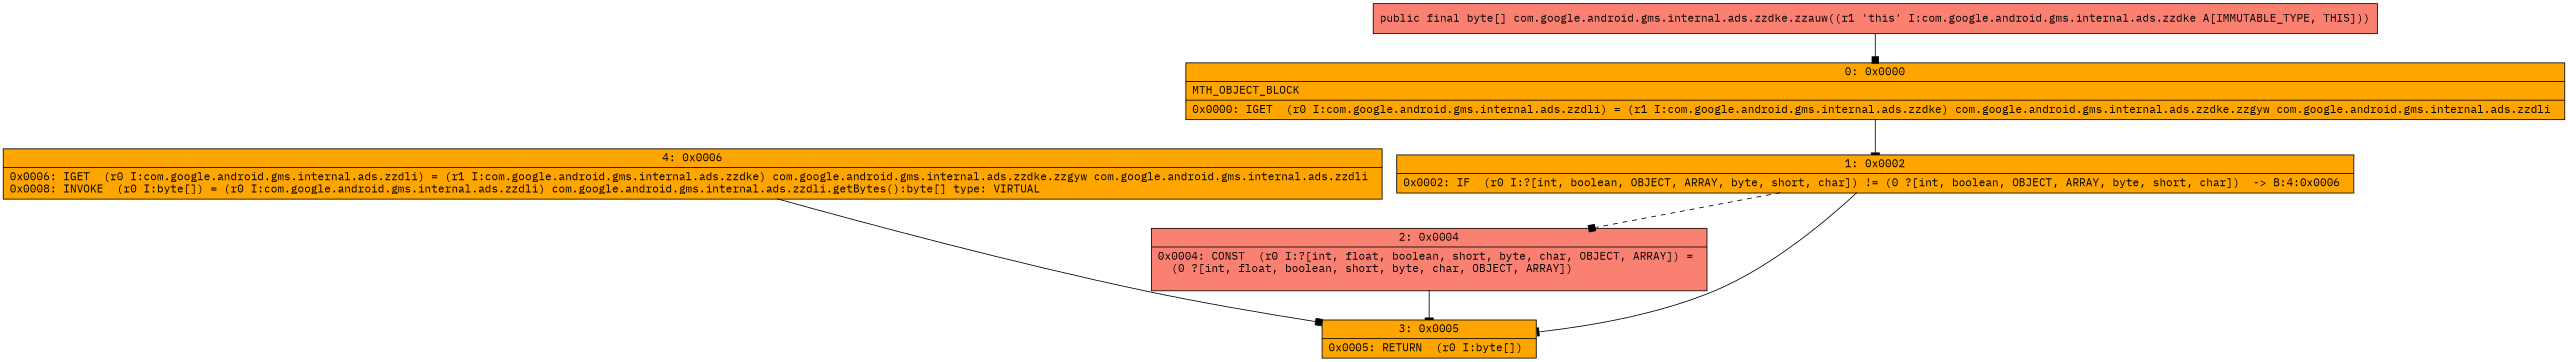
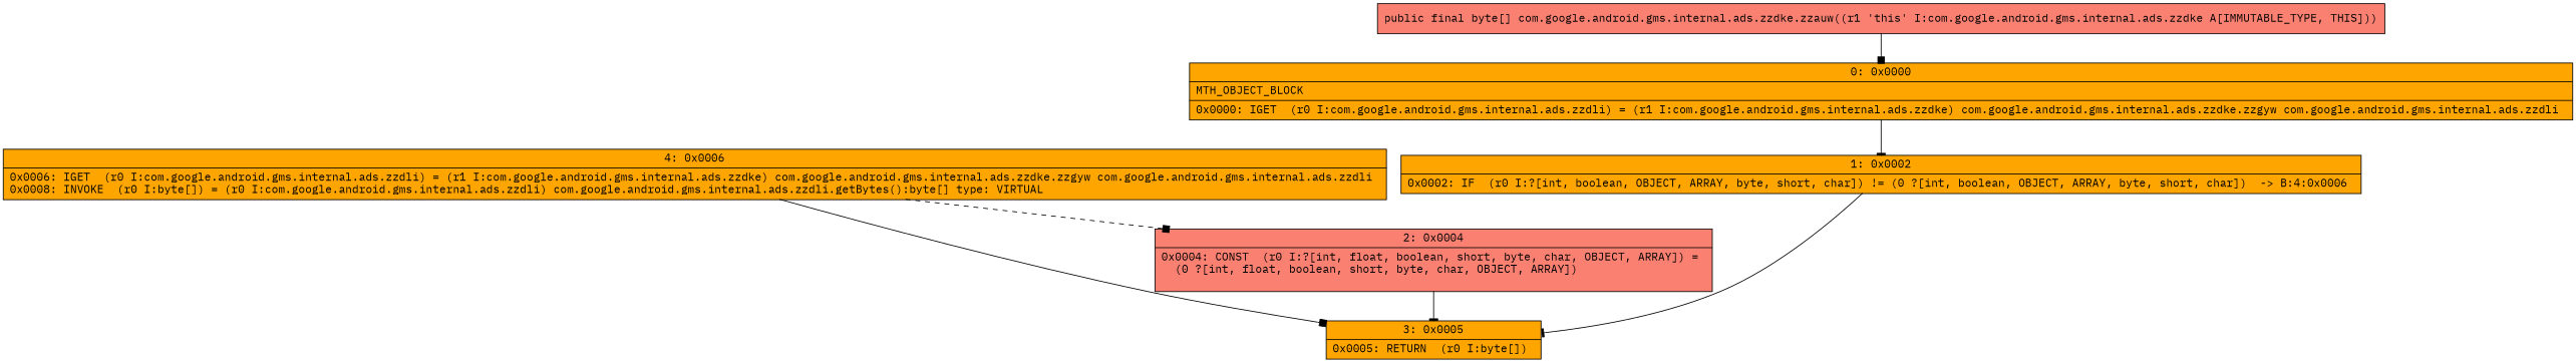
  digraph {
    fontname="IBM Plex Mono"
    node [fillcolor=orange fontname="IBM Plex Mono" shape=record style=filled]
    edge [arrowhead=tee fontname="IBM Plex Mono"]
    n1 [label="{0\:\ 0x0000|MTH_OBJECT_BLOCK\l|0x0000: IGET  (r0 I:com.google.android.gms.internal.ads.zzdli) = (r1 I:com.google.android.gms.internal.ads.zzdke) com.google.android.gms.internal.ads.zzdke.zzgyw com.google.android.gms.internal.ads.zzdli \l}"]
    n2 [label="{1\:\ 0x0002|0x0002: IF  (r0 I:?[int, boolean, OBJECT, ARRAY, byte, short, char]) != (0 ?[int, boolean, OBJECT, ARRAY, byte, short, char])  \-\> B:4:0x0006 \l}"]
    n3 [fillcolor=salmon label="{2\:\ 0x0004|0x0004: CONST  (r0 I:?[int, float, boolean, short, byte, char, OBJECT, ARRAY]) = \l  (0 ?[int, float, boolean, short, byte, char, OBJECT, ARRAY])\l \l}"]
    n4 [label="{3\:\ 0x0005|0x0005: RETURN  (r0 I:byte[]) \l}"]
    n5 [label="{4\:\ 0x0006|0x0006: IGET  (r0 I:com.google.android.gms.internal.ads.zzdli) = (r1 I:com.google.android.gms.internal.ads.zzdke) com.google.android.gms.internal.ads.zzdke.zzgyw com.google.android.gms.internal.ads.zzdli \l0x0008: INVOKE  (r0 I:byte[]) = (r0 I:com.google.android.gms.internal.ads.zzdli) com.google.android.gms.internal.ads.zzdli.getBytes():byte[] type: VIRTUAL \l}"]
    n6 [fillcolor=salmon label="{public final byte[] com.google.android.gms.internal.ads.zzdke.zzauw((r1 'this' I:com.google.android.gms.internal.ads.zzdke A[IMMUTABLE_TYPE, THIS])) }"]
    n1 -> n2
-   n2 -> n3 [arrowhead=box style=dashed]
+   n5 -> n3 [arrowhead=box style=dashed]
    n2 -> n4
    n3 -> n4
    n5 -> n4 [arrowhead=box]
    n6 -> n1 [arrowhead=box]
  }
